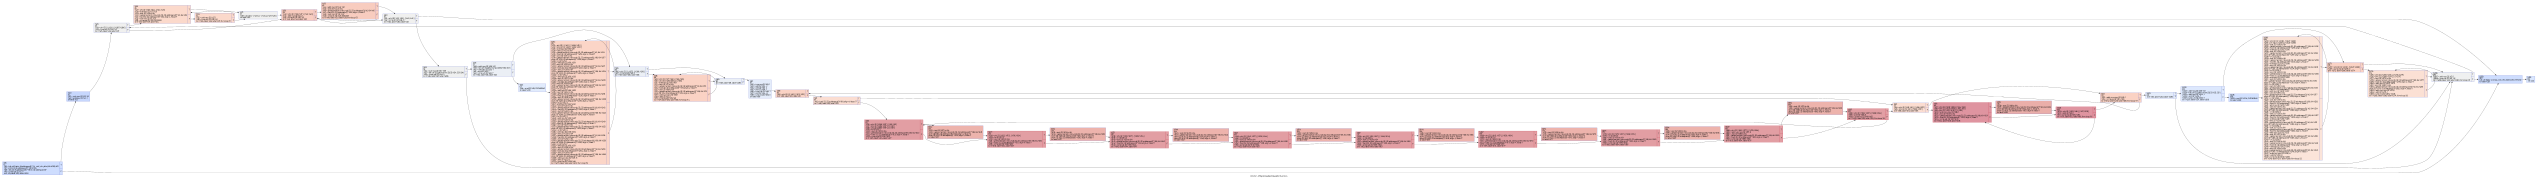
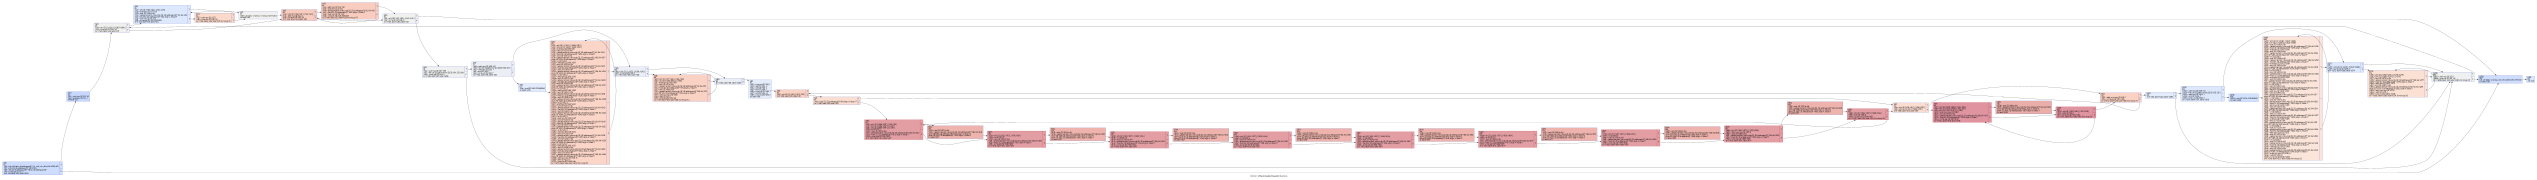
  digraph {
    fontname=Montserrat
    label="CFG for '_Z17optimizedSortRowsPiiii' function"
    rankdir=LR
    node [color="#3d50c3ff" fillcolor="#be242e70" fontname=Montserrat shape=record style=filled]
    edge [fontname=Montserrat tailport=s0]
    n1 [fillcolor="#8fb1fe70" label="{%15:\l15:                                               \l  %16 = tail call fastcc i8 addrspace(1)* @__ockl_dm_alloc(i64 4096) #12\l  %17 = ptrtoint i8 addrspace(1)* %16 to i64\l  %18 = bitcast i8 addrspace(1)* %16 to i32 addrspace(1)*\l  %19 = icmp sgt i32 %2, 0\l  br i1 %19, label %20, label %350\l|{<s0>T|<s1>F}}"]
    n2 [fillcolor="#81a4fb70" label="{%20:\l20:                                               \l  %21 = mul nsw i32 %13, %2\l  %22 = add nsw i32 %2, -1\l  br label %23\l}"]
    n3 [fillcolor="#8fb1fe70" label="{%350:\l350:                                              \l  tail call fastcc void @__ockl_dm_dealloc(i64 %17) #12\l  br label %351\l}"]
    n4 [fillcolor="#abc8fd70" label="{%351:\l351:                                              \l  ret void\l}"]
    n5 [fillcolor="#dedcdb70" label="{%23:\l23:                                               \l  %24 = phi i32 [ 0, %20 ], [ %287, %286 ]\l  %25 = icmp slt i32 %24, %2\l  br i1 %25, label %26, label %37\l|{<s0>T|<s1>F}}"]
-   n6 [fillcolor="#f7a88970" label="{%26:\l26:                                               \l  %27 = phi i32 [ %35, %34 ], [ %24, %23 ]\l  %28 = add nsw i32 %27, %21\l  %29 = sext i32 %28 to i64\l  %30 = getelementptr inbounds i32, i32 addrspace(1)* %0, i64 %29\l  %31 = load i32, i32 addrspace(1)* %30, align 4, !tbaa !7\l  %32 = sub nsw i32 %3, %31\l  %33 = icmp sgt i32 %32, 10010000\l  br i1 %33, label %37, label %34\l|{<s0>T|<s1>F}}"]
+   n6 [fillcolor="#b2ccfb70" label="{%26:\l26:                                               \l  %27 = phi i32 [ %35, %34 ], [ %24, %23 ]\l  %28 = add nsw i32 %27, %21\l  %29 = sext i32 %28 to i64\l  %30 = getelementptr inbounds i32, i32 addrspace(1)* %0, i64 %29\l  %31 = load i32, i32 addrspace(1)* %30, align 4, !tbaa !7\l  %32 = sub nsw i32 %3, %31\l  %33 = icmp sgt i32 %32, 10010000\l  br i1 %33, label %37, label %34\l|{<s0>T|<s1>F}}"]
    n7 [fillcolor="#f08b6e70" label="{%39:\l39:                                               \l  %40 = phi i32 [ %38, %37 ], [ %41, %43 ]\l  %41 = add nsw i32 %40, 1\l  %42 = icmp slt i32 %41, %2\l  br i1 %42, label %43, label %50\l|{<s0>T|<s1>F}}"]
    n8 [fillcolor="#dedcdb70" label="{%37:\l37:                                               \l  %38 = phi i32 [ -1, %23 ], [ -1, %34 ], [ %27, %26 ]\l  br label %39\l}"]
    n9 [fillcolor="#f7a88970" label="{%34:\l34:                                               \l  %35 = add nsw i32 %27, 1\l  %36 = icmp slt i32 %35, %2\l  br i1 %36, label %26, label %37, !llvm.loop !11\l|{<s0>T|<s1>F}}"]
    n10 [fillcolor="#f08b6e70" label="{%43:\l43:                                               \l  %44 = add nsw i32 %41, %21\l  %45 = sext i32 %44 to i64\l  %46 = getelementptr inbounds i32, i32 addrspace(1)* %0, i64 %45\l  %47 = load i32, i32 addrspace(1)* %46, align 4, !tbaa !7\l  %48 = sub nsw i32 %3, %47\l  %49 = icmp slt i32 %48, 10010001\l  br i1 %49, label %50, label %39, !llvm.loop !13\l|{<s0>T|<s1>F}}"]
    n11 [fillcolor="#dedcdb70" label="{%50:\l50:                                               \l  %51 = phi i32 [ %22, %39 ], [ %40, %43 ]\l  %52 = icmp slt i32 %38, 0\l  br i1 %52, label %350, label %53\l|{<s0>T|<s1>F}}"]
    n12 [fillcolor="#dbdcde70" label="{%53:\l53:                                               \l  %54 = sub nsw i32 %51, %38\l  %55 = tail call i32 @llvm.smin.i32(i32 %54, i32 1024)\l  %56 = icmp sgt i32 %54, 0\l  br i1 %56, label %57, label %286\l|{<s0>T|<s1>F}}"]
    n13 [fillcolor="#d1dae970" label="{%57:\l57:                                               \l  %58 = add nsw i32 %38, %21\l  %59 = tail call i32 @llvm.smax.i32(i32 %55, i32 1)\l  %60 = add nsw i32 %59, -1\l  %61 = and i32 %59, 7\l  %62 = icmp ult i32 %60, 7\l  br i1 %62, label %65, label %63\l|{<s0>T|<s1>F}}"]
    n14 [fillcolor="#dbdcde70" label="{%286:\l286:                                              \l  %287 = add nsw i32 %51, 1\l  %288 = icmp slt i32 %51, %2\l  br i1 %288, label %23, label %350, !llvm.loop !21\l|{<s0>T|<s1>F}}"]
    n15 [fillcolor="#d1dae970" label="{%65:\l65:                                               \l  %66 = phi i32 [ 0, %57 ], [ %268, %210 ]\l  %67 = icmp eq i32 %61, 0\l  br i1 %67, label %80, label %68\l|{<s0>T|<s1>F}}"]
    n16 [fillcolor="#bbd1f870" label="{%63:\l63:                                               \l  %64 = and i32 %59, 2147483640\l  br label %210\l}"]
    n17 [fillcolor="#d1dae970" label="{%80:\l80:                                               \l  br i1 %56, label %81, label %286\l|{<s0>T|<s1>F}}"]
    n18 [fillcolor="#f4987a70" label="{%68:\l68:                                               \l  %69 = phi i32 [ %77, %68 ], [ %66, %65 ]\l  %70 = phi i32 [ %78, %68 ], [ 0, %65 ]\l  %71 = add nsw i32 %58, %69\l  %72 = sext i32 %71 to i64\l  %73 = getelementptr inbounds i32, i32 addrspace(1)* %0, i64 %72\l  %74 = load i32, i32 addrspace(1)* %73, align 4, !tbaa !7\l  %75 = zext i32 %69 to i64\l  %76 = getelementptr inbounds i32, i32 addrspace(1)* %18, i64 %75\l  store i32 %74, i32 addrspace(1)* %76, align 4, !tbaa !7\l  %77 = add nuw nsw i32 %69, 1\l  %78 = add i32 %70, 1\l  %79 = icmp eq i32 %78, %61\l  br i1 %79, label %80, label %68, !llvm.loop !14\l|{<s0>T|<s1>F}}"]
    n19 [fillcolor="#f5a08170" label="{%210:\l210:                                              \l  %211 = phi i32 [ 0, %63 ], [ %268, %210 ]\l  %212 = phi i32 [ 0, %63 ], [ %269, %210 ]\l  %213 = add nsw i32 %58, %211\l  %214 = sext i32 %213 to i64\l  %215 = getelementptr inbounds i32, i32 addrspace(1)* %0, i64 %214\l  %216 = load i32, i32 addrspace(1)* %215, align 4, !tbaa !7\l  %217 = zext i32 %211 to i64\l  %218 = getelementptr inbounds i32, i32 addrspace(1)* %18, i64 %217\l  store i32 %216, i32 addrspace(1)* %218, align 4, !tbaa !7\l  %219 = or i32 %211, 1\l  %220 = add nsw i32 %58, %219\l  %221 = sext i32 %220 to i64\l  %222 = getelementptr inbounds i32, i32 addrspace(1)* %0, i64 %221\l  %223 = load i32, i32 addrspace(1)* %222, align 4, !tbaa !7\l  %224 = zext i32 %219 to i64\l  %225 = getelementptr inbounds i32, i32 addrspace(1)* %18, i64 %224\l  store i32 %223, i32 addrspace(1)* %225, align 4, !tbaa !7\l  %226 = or i32 %211, 2\l  %227 = add nsw i32 %58, %226\l  %228 = sext i32 %227 to i64\l  %229 = getelementptr inbounds i32, i32 addrspace(1)* %0, i64 %228\l  %230 = load i32, i32 addrspace(1)* %229, align 4, !tbaa !7\l  %231 = zext i32 %226 to i64\l  %232 = getelementptr inbounds i32, i32 addrspace(1)* %18, i64 %231\l  store i32 %230, i32 addrspace(1)* %232, align 4, !tbaa !7\l  %233 = or i32 %211, 3\l  %234 = add nsw i32 %58, %233\l  %235 = sext i32 %234 to i64\l  %236 = getelementptr inbounds i32, i32 addrspace(1)* %0, i64 %235\l  %237 = load i32, i32 addrspace(1)* %236, align 4, !tbaa !7\l  %238 = zext i32 %233 to i64\l  %239 = getelementptr inbounds i32, i32 addrspace(1)* %18, i64 %238\l  store i32 %237, i32 addrspace(1)* %239, align 4, !tbaa !7\l  %240 = or i32 %211, 4\l  %241 = add nsw i32 %58, %240\l  %242 = sext i32 %241 to i64\l  %243 = getelementptr inbounds i32, i32 addrspace(1)* %0, i64 %242\l  %244 = load i32, i32 addrspace(1)* %243, align 4, !tbaa !7\l  %245 = zext i32 %240 to i64\l  %246 = getelementptr inbounds i32, i32 addrspace(1)* %18, i64 %245\l  store i32 %244, i32 addrspace(1)* %246, align 4, !tbaa !7\l  %247 = or i32 %211, 5\l  %248 = add nsw i32 %58, %247\l  %249 = sext i32 %248 to i64\l  %250 = getelementptr inbounds i32, i32 addrspace(1)* %0, i64 %249\l  %251 = load i32, i32 addrspace(1)* %250, align 4, !tbaa !7\l  %252 = zext i32 %247 to i64\l  %253 = getelementptr inbounds i32, i32 addrspace(1)* %18, i64 %252\l  store i32 %251, i32 addrspace(1)* %253, align 4, !tbaa !7\l  %254 = or i32 %211, 6\l  %255 = add nsw i32 %58, %254\l  %256 = sext i32 %255 to i64\l  %257 = getelementptr inbounds i32, i32 addrspace(1)* %0, i64 %256\l  %258 = load i32, i32 addrspace(1)* %257, align 4, !tbaa !7\l  %259 = zext i32 %254 to i64\l  %260 = getelementptr inbounds i32, i32 addrspace(1)* %18, i64 %259\l  store i32 %258, i32 addrspace(1)* %260, align 4, !tbaa !7\l  %261 = or i32 %211, 7\l  %262 = add nsw i32 %58, %261\l  %263 = sext i32 %262 to i64\l  %264 = getelementptr inbounds i32, i32 addrspace(1)* %0, i64 %263\l  %265 = load i32, i32 addrspace(1)* %264, align 4, !tbaa !7\l  %266 = zext i32 %261 to i64\l  %267 = getelementptr inbounds i32, i32 addrspace(1)* %18, i64 %266\l  store i32 %265, i32 addrspace(1)* %267, align 4, !tbaa !7\l  %268 = add nuw nsw i32 %211, 8\l  %269 = add i32 %212, 8\l  %270 = icmp eq i32 %269, %64\l  br i1 %270, label %65, label %210, !llvm.loop !19\l|{<s0>T|<s1>F}}"]
    n20 [fillcolor="#c1d4f470" label="{%81:\l81:                                               \l  %82 = icmp eq i32 %55, 1\l  %83 = add i32 %55, -2\l  %84 = add i32 %55, -1\l  %85 = and i32 %84, 7\l  %86 = icmp ult i32 %83, 7\l  %87 = and i32 %84, -8\l  %88 = icmp eq i32 %85, 0\l  br label %89\l}"]
    n21 [fillcolor="#f4987a70" label="{%89:\l89:                                               \l  %90 = phi i32 [ 0, %81 ], [ %113, %112 ]\l  br i1 %82, label %112, label %91\l|{<s0>T|<s1>F}}"]
    n22 [fillcolor="#f7b39670" label="{%91:\l91:                                               \l  %92 = load i32, i32 addrspace(1)* %18, align 4, !tbaa !7\l  br i1 %86, label %93, label %115\l|{<s0>T|<s1>F}}"]
    n23 [fillcolor="#f4987a70" label="{%112:\l112:                                              \l  %113 = add nuw nsw i32 %90, 1\l  %114 = icmp eq i32 %113, %55\l  br i1 %114, label %201, label %89, !llvm.loop !17\l|{<s0>T|<s1>F}}"]
    n24 [fillcolor="#c1d4f470" label="{%201:\l201:                                              \l  br i1 %56, label %202, label %286\l|{<s0>T|<s1>F}}"]
    n25 [fillcolor="#f7b39670" label="{%93:\l93:                                               \l  %94 = phi i32 [ %92, %91 ], [ %198, %197 ]\l  %95 = phi i32 [ 0, %91 ], [ %189, %197 ]\l  br i1 %88, label %112, label %96\l|{<s0>T|<s1>F}}"]
    n26 [color="#b70d28ff" label="{%115:\l115:                                              \l  %116 = phi i32 [ %198, %197 ], [ %92, %91 ]\l  %117 = phi i32 [ %189, %197 ], [ 0, %91 ]\l  %118 = phi i32 [ %199, %197 ], [ 0, %91 ]\l  %119 = or i32 %117, 1\l  %120 = zext i32 %119 to i64\l  %121 = getelementptr inbounds i32, i32 addrspace(1)* %18, i64 %120\l  %122 = load i32, i32 addrspace(1)* %121, align 4, !tbaa !7\l  %123 = icmp sgt i32 %116, %122\l  br i1 %123, label %124, label %127\l|{<s0>T|<s1>F}}"]
    n27 [fillcolor="#b2ccfb70" label="{%202:\l202:                                              \l  %203 = add nsw i32 %38, %21\l  %204 = tail call i32 @llvm.smax.i32(i32 %55, i32 1)\l  %205 = add nsw i32 %204, -1\l  %206 = and i32 %204, 7\l  %207 = icmp ult i32 %205, 7\l  br i1 %207, label %271, label %208\l|{<s0>T|<s1>F}}"]
    n28 [color="#b70d28ff" fillcolor="#b70d2870" label="{%96:\l96:                                               \l  %97 = phi i32 [ %109, %108 ], [ %94, %93 ]\l  %98 = phi i32 [ %100, %108 ], [ %95, %93 ]\l  %99 = phi i32 [ %110, %108 ], [ 0, %93 ]\l  %100 = add nuw nsw i32 %98, 1\l  %101 = zext i32 %100 to i64\l  %102 = getelementptr inbounds i32, i32 addrspace(1)* %18, i64 %101\l  %103 = load i32, i32 addrspace(1)* %102, align 4, !tbaa !7\l  %104 = icmp sgt i32 %97, %103\l  br i1 %104, label %105, label %108\l|{<s0>T|<s1>F}}"]
    n29 [fillcolor="#d6524470" label="{%124:\l124:                                              \l  %125 = zext i32 %117 to i64\l  %126 = getelementptr inbounds i32, i32 addrspace(1)* %18, i64 %125\l  store i32 %116, i32 addrspace(1)* %121, align 4, !tbaa !7\l  store i32 %122, i32 addrspace(1)* %126, align 4, !tbaa !7\l  br label %127\l}"]
    n30 [color="#b70d28ff" label="{%127:\l127:                                              \l  %128 = phi i32 [ %122, %115 ], [ %116, %124 ]\l  %129 = or i32 %117, 2\l  %130 = zext i32 %129 to i64\l  %131 = getelementptr inbounds i32, i32 addrspace(1)* %18, i64 %130\l  %132 = load i32, i32 addrspace(1)* %131, align 4, !tbaa !7\l  %133 = icmp sgt i32 %128, %132\l  br i1 %133, label %134, label %137\l|{<s0>T|<s1>F}}"]
    n31 [fillcolor="#d0473d70" label="{%105:\l105:                                              \l  %106 = zext i32 %98 to i64\l  %107 = getelementptr inbounds i32, i32 addrspace(1)* %18, i64 %106\l  store i32 %97, i32 addrspace(1)* %102, align 4, !tbaa !7\l  store i32 %103, i32 addrspace(1)* %107, align 4, !tbaa !7\l  br label %108\l}"]
    n32 [color="#b70d28ff" fillcolor="#b70d2870" label="{%108:\l108:                                              \l  %109 = phi i32 [ %103, %96 ], [ %97, %105 ]\l  %110 = add i32 %99, 1\l  %111 = icmp eq i32 %110, %85\l  br i1 %111, label %112, label %96, !llvm.loop !16\l|{<s0>T|<s1>F}}"]
    n33 [fillcolor="#d6524470" label="{%134:\l134:                                              \l  %135 = zext i32 %119 to i64\l  %136 = getelementptr inbounds i32, i32 addrspace(1)* %18, i64 %135\l  store i32 %128, i32 addrspace(1)* %131, align 4, !tbaa !7\l  store i32 %132, i32 addrspace(1)* %136, align 4, !tbaa !7\l  br label %137\l}"]
    n34 [color="#b70d28ff" label="{%137:\l137:                                              \l  %138 = phi i32 [ %132, %127 ], [ %128, %134 ]\l  %139 = or i32 %117, 3\l  %140 = zext i32 %139 to i64\l  %141 = getelementptr inbounds i32, i32 addrspace(1)* %18, i64 %140\l  %142 = load i32, i32 addrspace(1)* %141, align 4, !tbaa !7\l  %143 = icmp sgt i32 %138, %142\l  br i1 %143, label %144, label %147\l|{<s0>T|<s1>F}}"]
-   n35 [fillcolor="#f4987a70" label="{%271:\l271:                                              \l  %272 = phi i32 [ 0, %202 ], [ %347, %289 ]\l  %273 = icmp eq i32 %206, 0\l  br i1 %273, label %286, label %274\l|{<s0>T|<s1>F}}"]
+   n35 [fillcolor="#b2ccfb70" label="{%271:\l271:                                              \l  %272 = phi i32 [ 0, %202 ], [ %347, %289 ]\l  %273 = icmp eq i32 %206, 0\l  br i1 %273, label %286, label %274\l|{<s0>T|<s1>F}}"]
    n36 [fillcolor="#9abbff70" label="{%208:\l208:                                              \l  %209 = and i32 %204, 2147483640\l  br label %289\l}"]
    n37 [fillcolor="#d6524470" label="{%144:\l144:                                              \l  %145 = zext i32 %129 to i64\l  %146 = getelementptr inbounds i32, i32 addrspace(1)* %18, i64 %145\l  store i32 %138, i32 addrspace(1)* %141, align 4, !tbaa !7\l  store i32 %142, i32 addrspace(1)* %146, align 4, !tbaa !7\l  br label %147\l}"]
    n38 [color="#b70d28ff" label="{%147:\l147:                                              \l  %148 = phi i32 [ %142, %137 ], [ %138, %144 ]\l  %149 = or i32 %117, 4\l  %150 = zext i32 %149 to i64\l  %151 = getelementptr inbounds i32, i32 addrspace(1)* %18, i64 %150\l  %152 = load i32, i32 addrspace(1)* %151, align 4, !tbaa !7\l  %153 = icmp sgt i32 %148, %152\l  br i1 %153, label %154, label %157\l|{<s0>T|<s1>F}}"]
    n39 [fillcolor="#d6524470" label="{%154:\l154:                                              \l  %155 = zext i32 %139 to i64\l  %156 = getelementptr inbounds i32, i32 addrspace(1)* %18, i64 %155\l  store i32 %148, i32 addrspace(1)* %151, align 4, !tbaa !7\l  store i32 %152, i32 addrspace(1)* %156, align 4, !tbaa !7\l  br label %157\l}"]
    n40 [color="#b70d28ff" label="{%157:\l157:                                              \l  %158 = phi i32 [ %152, %147 ], [ %148, %154 ]\l  %159 = or i32 %117, 5\l  %160 = zext i32 %159 to i64\l  %161 = getelementptr inbounds i32, i32 addrspace(1)* %18, i64 %160\l  %162 = load i32, i32 addrspace(1)* %161, align 4, !tbaa !7\l  %163 = icmp sgt i32 %158, %162\l  br i1 %163, label %164, label %167\l|{<s0>T|<s1>F}}"]
    n41 [fillcolor="#d6524470" label="{%164:\l164:                                              \l  %165 = zext i32 %149 to i64\l  %166 = getelementptr inbounds i32, i32 addrspace(1)* %18, i64 %165\l  store i32 %158, i32 addrspace(1)* %161, align 4, !tbaa !7\l  store i32 %162, i32 addrspace(1)* %166, align 4, !tbaa !7\l  br label %167\l}"]
    n42 [color="#b70d28ff" label="{%167:\l167:                                              \l  %168 = phi i32 [ %162, %157 ], [ %158, %164 ]\l  %169 = or i32 %117, 6\l  %170 = zext i32 %169 to i64\l  %171 = getelementptr inbounds i32, i32 addrspace(1)* %18, i64 %170\l  %172 = load i32, i32 addrspace(1)* %171, align 4, !tbaa !7\l  %173 = icmp sgt i32 %168, %172\l  br i1 %173, label %174, label %177\l|{<s0>T|<s1>F}}"]
    n43 [fillcolor="#d6524470" label="{%174:\l174:                                              \l  %175 = zext i32 %159 to i64\l  %176 = getelementptr inbounds i32, i32 addrspace(1)* %18, i64 %175\l  store i32 %168, i32 addrspace(1)* %171, align 4, !tbaa !7\l  store i32 %172, i32 addrspace(1)* %176, align 4, !tbaa !7\l  br label %177\l}"]
    n44 [color="#b70d28ff" label="{%177:\l177:                                              \l  %178 = phi i32 [ %172, %167 ], [ %168, %174 ]\l  %179 = or i32 %117, 7\l  %180 = zext i32 %179 to i64\l  %181 = getelementptr inbounds i32, i32 addrspace(1)* %18, i64 %180\l  %182 = load i32, i32 addrspace(1)* %181, align 4, !tbaa !7\l  %183 = icmp sgt i32 %178, %182\l  br i1 %183, label %184, label %187\l|{<s0>T|<s1>F}}"]
    n45 [fillcolor="#d6524470" label="{%184:\l184:                                              \l  %185 = zext i32 %169 to i64\l  %186 = getelementptr inbounds i32, i32 addrspace(1)* %18, i64 %185\l  store i32 %178, i32 addrspace(1)* %181, align 4, !tbaa !7\l  store i32 %182, i32 addrspace(1)* %186, align 4, !tbaa !7\l  br label %187\l}"]
    n46 [color="#b70d28ff" label="{%187:\l187:                                              \l  %188 = phi i32 [ %182, %177 ], [ %178, %184 ]\l  %189 = add nuw nsw i32 %117, 8\l  %190 = zext i32 %189 to i64\l  %191 = getelementptr inbounds i32, i32 addrspace(1)* %18, i64 %190\l  %192 = load i32, i32 addrspace(1)* %191, align 4, !tbaa !7\l  %193 = icmp sgt i32 %188, %192\l  br i1 %193, label %194, label %197\l|{<s0>T|<s1>F}}"]
    n47 [fillcolor="#d6524470" label="{%194:\l194:                                              \l  %195 = zext i32 %179 to i64\l  %196 = getelementptr inbounds i32, i32 addrspace(1)* %18, i64 %195\l  store i32 %188, i32 addrspace(1)* %191, align 4, !tbaa !7\l  store i32 %192, i32 addrspace(1)* %196, align 4, !tbaa !7\l  br label %197\l}"]
    n48 [color="#b70d28ff" label="{%197:\l197:                                              \l  %198 = phi i32 [ %192, %187 ], [ %188, %194 ]\l  %199 = add i32 %118, 8\l  %200 = icmp eq i32 %199, %87\l  br i1 %200, label %93, label %115, !llvm.loop !18\l|{<s0>T|<s1>F}}"]
    n49 [fillcolor="#f7b99e70" label="{%274:\l274:                                              \l  %275 = phi i32 [ %283, %274 ], [ %272, %271 ]\l  %276 = phi i32 [ %284, %274 ], [ 0, %271 ]\l  %277 = zext i32 %275 to i64\l  %278 = getelementptr inbounds i32, i32 addrspace(1)* %18, i64 %277\l  %279 = load i32, i32 addrspace(1)* %278, align 4, !tbaa !7\l  %280 = add nsw i32 %203, %275\l  %281 = sext i32 %280 to i64\l  %282 = getelementptr inbounds i32, i32 addrspace(1)* %0, i64 %281\l  store i32 %279, i32 addrspace(1)* %282, align 4, !tbaa !7\l  %283 = add nuw nsw i32 %275, 1\l  %284 = add i32 %276, 1\l  %285 = icmp eq i32 %284, %206\l  br i1 %285, label %286, label %274, !llvm.loop !20\l|{<s0>T|<s1>F}}"]
    n50 [fillcolor="#f5c1a970" label="{%289:\l289:                                              \l  %290 = phi i32 [ 0, %208 ], [ %347, %289 ]\l  %291 = phi i32 [ 0, %208 ], [ %348, %289 ]\l  %292 = zext i32 %290 to i64\l  %293 = getelementptr inbounds i32, i32 addrspace(1)* %18, i64 %292\l  %294 = load i32, i32 addrspace(1)* %293, align 4, !tbaa !7\l  %295 = add nsw i32 %203, %290\l  %296 = sext i32 %295 to i64\l  %297 = getelementptr inbounds i32, i32 addrspace(1)* %0, i64 %296\l  store i32 %294, i32 addrspace(1)* %297, align 4, !tbaa !7\l  %298 = or i32 %290, 1\l  %299 = zext i32 %298 to i64\l  %300 = getelementptr inbounds i32, i32 addrspace(1)* %18, i64 %299\l  %301 = load i32, i32 addrspace(1)* %300, align 4, !tbaa !7\l  %302 = add nsw i32 %203, %298\l  %303 = sext i32 %302 to i64\l  %304 = getelementptr inbounds i32, i32 addrspace(1)* %0, i64 %303\l  store i32 %301, i32 addrspace(1)* %304, align 4, !tbaa !7\l  %305 = or i32 %290, 2\l  %306 = zext i32 %305 to i64\l  %307 = getelementptr inbounds i32, i32 addrspace(1)* %18, i64 %306\l  %308 = load i32, i32 addrspace(1)* %307, align 4, !tbaa !7\l  %309 = add nsw i32 %203, %305\l  %310 = sext i32 %309 to i64\l  %311 = getelementptr inbounds i32, i32 addrspace(1)* %0, i64 %310\l  store i32 %308, i32 addrspace(1)* %311, align 4, !tbaa !7\l  %312 = or i32 %290, 3\l  %313 = zext i32 %312 to i64\l  %314 = getelementptr inbounds i32, i32 addrspace(1)* %18, i64 %313\l  %315 = load i32, i32 addrspace(1)* %314, align 4, !tbaa !7\l  %316 = add nsw i32 %203, %312\l  %317 = sext i32 %316 to i64\l  %318 = getelementptr inbounds i32, i32 addrspace(1)* %0, i64 %317\l  store i32 %315, i32 addrspace(1)* %318, align 4, !tbaa !7\l  %319 = or i32 %290, 4\l  %320 = zext i32 %319 to i64\l  %321 = getelementptr inbounds i32, i32 addrspace(1)* %18, i64 %320\l  %322 = load i32, i32 addrspace(1)* %321, align 4, !tbaa !7\l  %323 = add nsw i32 %203, %319\l  %324 = sext i32 %323 to i64\l  %325 = getelementptr inbounds i32, i32 addrspace(1)* %0, i64 %324\l  store i32 %322, i32 addrspace(1)* %325, align 4, !tbaa !7\l  %326 = or i32 %290, 5\l  %327 = zext i32 %326 to i64\l  %328 = getelementptr inbounds i32, i32 addrspace(1)* %18, i64 %327\l  %329 = load i32, i32 addrspace(1)* %328, align 4, !tbaa !7\l  %330 = add nsw i32 %203, %326\l  %331 = sext i32 %330 to i64\l  %332 = getelementptr inbounds i32, i32 addrspace(1)* %0, i64 %331\l  store i32 %329, i32 addrspace(1)* %332, align 4, !tbaa !7\l  %333 = or i32 %290, 6\l  %334 = zext i32 %333 to i64\l  %335 = getelementptr inbounds i32, i32 addrspace(1)* %18, i64 %334\l  %336 = load i32, i32 addrspace(1)* %335, align 4, !tbaa !7\l  %337 = add nsw i32 %203, %333\l  %338 = sext i32 %337 to i64\l  %339 = getelementptr inbounds i32, i32 addrspace(1)* %0, i64 %338\l  store i32 %336, i32 addrspace(1)* %339, align 4, !tbaa !7\l  %340 = or i32 %290, 7\l  %341 = zext i32 %340 to i64\l  %342 = getelementptr inbounds i32, i32 addrspace(1)* %18, i64 %341\l  %343 = load i32, i32 addrspace(1)* %342, align 4, !tbaa !7\l  %344 = add nsw i32 %203, %340\l  %345 = sext i32 %344 to i64\l  %346 = getelementptr inbounds i32, i32 addrspace(1)* %0, i64 %345\l  store i32 %343, i32 addrspace(1)* %346, align 4, !tbaa !7\l  %347 = add nuw nsw i32 %290, 8\l  %348 = add i32 %291, 8\l  %349 = icmp eq i32 %348, %209\l  br i1 %349, label %271, label %289, !llvm.loop !22\l|{<s0>T|<s1>F}}"]
    n1 -> n2
    n1 -> n3 [tailport=s1]
    n2 -> n5
    n3 -> n4
    n5 -> n6
    n5 -> n7 [tailport=s1]
    n6 -> n8
    n6 -> n9 [tailport=s1]
    n7 -> n10
    n7 -> n11 [tailport=s1]
    n8 -> n7
    n9 -> n6
    n9 -> n8 [tailport=s1]
    n10 -> n7 [tailport=s1]
    n10 -> n11
    n11 -> n3
    n11 -> n12 [tailport=s1]
    n12 -> n13
    n12 -> n14 [tailport=s1]
    n13 -> n15
    n13 -> n16 [tailport=s1]
    n14 -> n3 [tailport=s1]
    n14 -> n5
    n15 -> n17
    n15 -> n18 [tailport=s1]
    n16 -> n19
    n17 -> n20
    n18 -> n17
    n18 -> n18 [tailport=s1]
    n19 -> n15
    n19 -> n19 [tailport=s1]
    n20 -> n21
    n21 -> n22 [tailport=s1]
    n22 -> n25
    n22 -> n26 [tailport=s1]
    n23 -> n21 [tailport=s1]
    n23 -> n24
    n24 -> n14 [tailport=s1]
    n24 -> n27
    n25 -> n23
    n25 -> n28 [tailport=s1]
    n26 -> n29
    n26 -> n30 [tailport=s1]
    n27 -> n35
    n27 -> n36 [tailport=s1]
    n28 -> n31
    n28 -> n32 [tailport=s1]
    n29 -> n30
    n30 -> n33
    n30 -> n34 [tailport=s1]
    n31 -> n32
    n32 -> n23
    n32 -> n28 [tailport=s1]
    n33 -> n34
    n34 -> n37
    n34 -> n38 [tailport=s1]
    n35 -> n14
    n35 -> n49 [tailport=s1]
    n36 -> n50
    n37 -> n38
    n38 -> n39
    n38 -> n40 [tailport=s1]
    n39 -> n40
    n40 -> n41
    n40 -> n42 [tailport=s1]
    n41 -> n42
    n42 -> n43
    n42 -> n44 [tailport=s1]
    n43 -> n44
    n44 -> n45
    n44 -> n46 [tailport=s1]
    n45 -> n46
    n46 -> n47
    n46 -> n48 [tailport=s1]
    n47 -> n48
    n48 -> n25
    n48 -> n26 [tailport=s1]
    n49 -> n14
    n49 -> n49 [tailport=s1]
    n50 -> n35
    n50 -> n50 [tailport=s1]
  }
